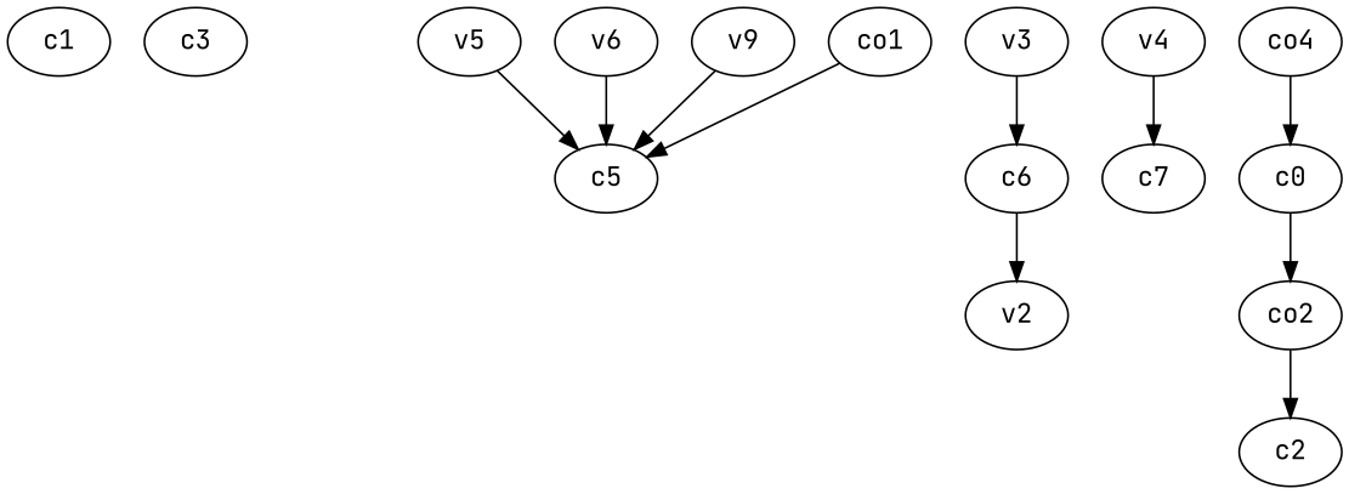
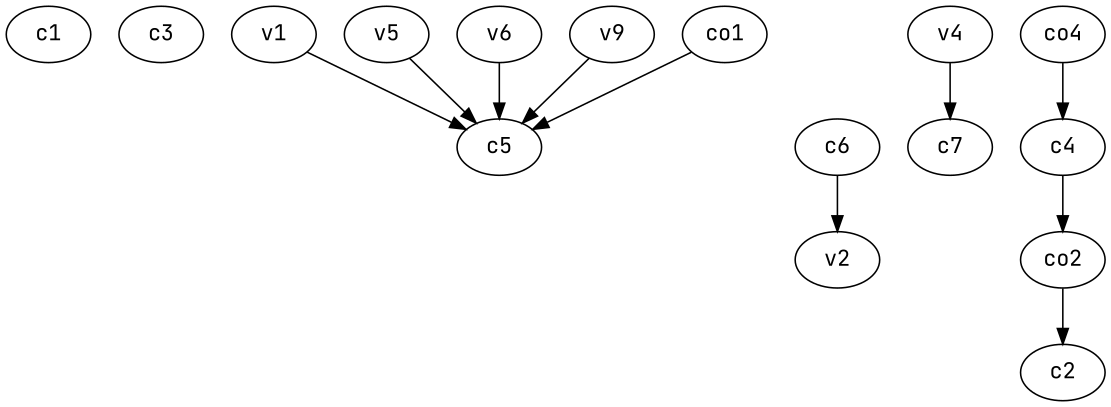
  strict digraph {
    fontname="JetBrains Mono"
    node [fontname="JetBrains Mono"]
    edge [fontname="JetBrains Mono" weight=1]
    c1
    c3
+   v1
    c5
    c6
    v2
-   v3
    v4
    c7
    v5
    v6
    n12 [label=v9]
    co1
    co2
    c2
-   c4 [label=c0]
+   c4
    n17 [label=co4]
+   v1 -> c5
    c6 -> v2
-   v3 -> c6
    v4 -> c7
    v5 -> c5
    v6 -> c5
    n12 -> c5
    co1 -> c5
    co2 -> c2
    c4 -> co2
    n17 -> c4
  }
